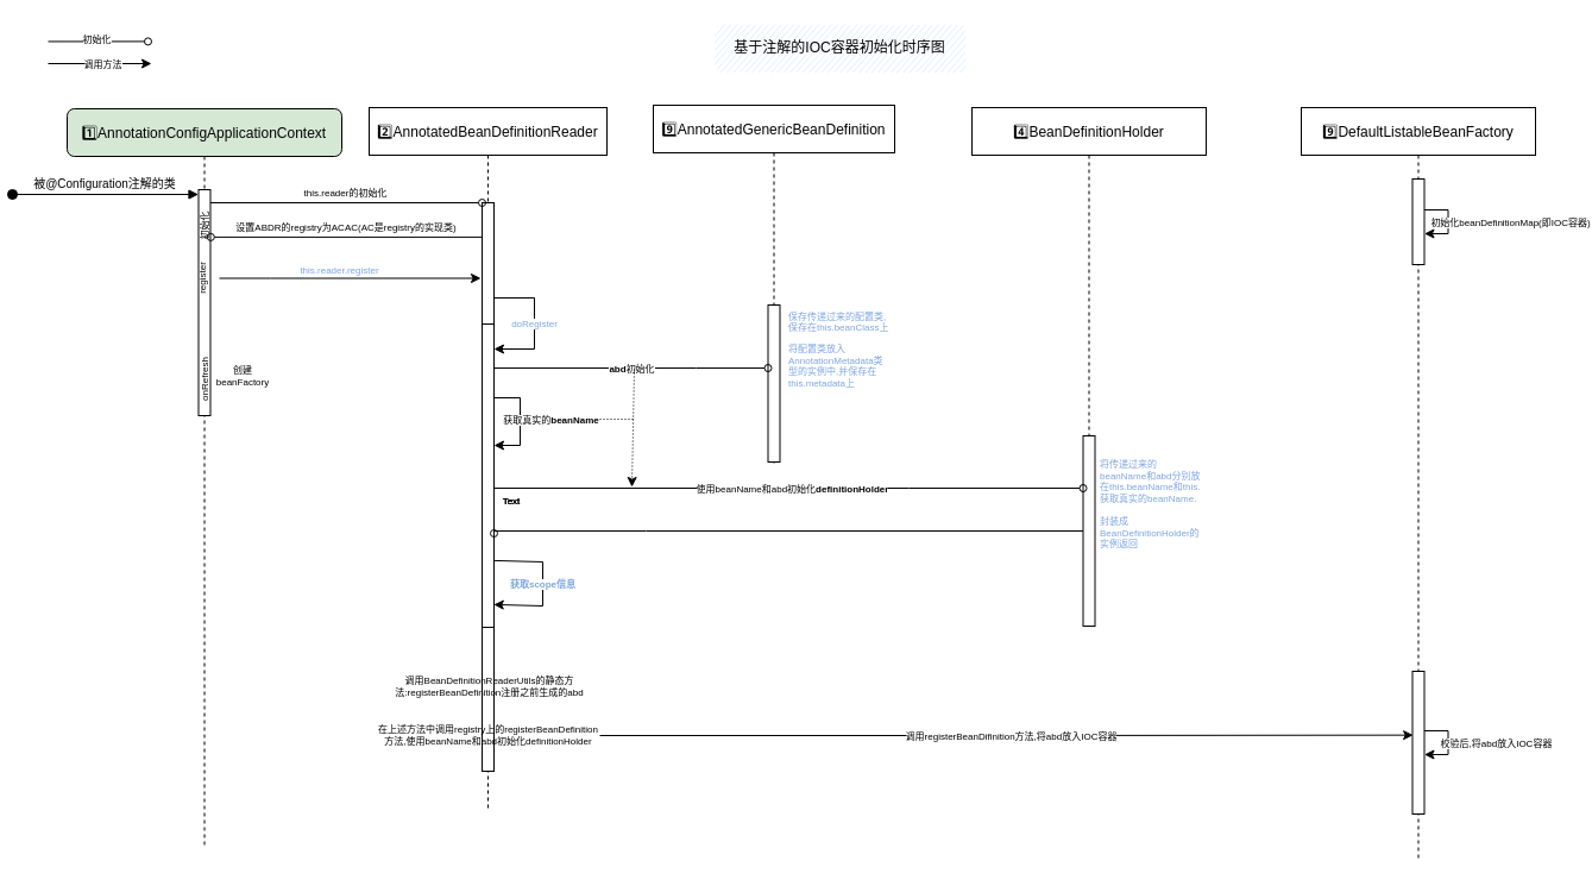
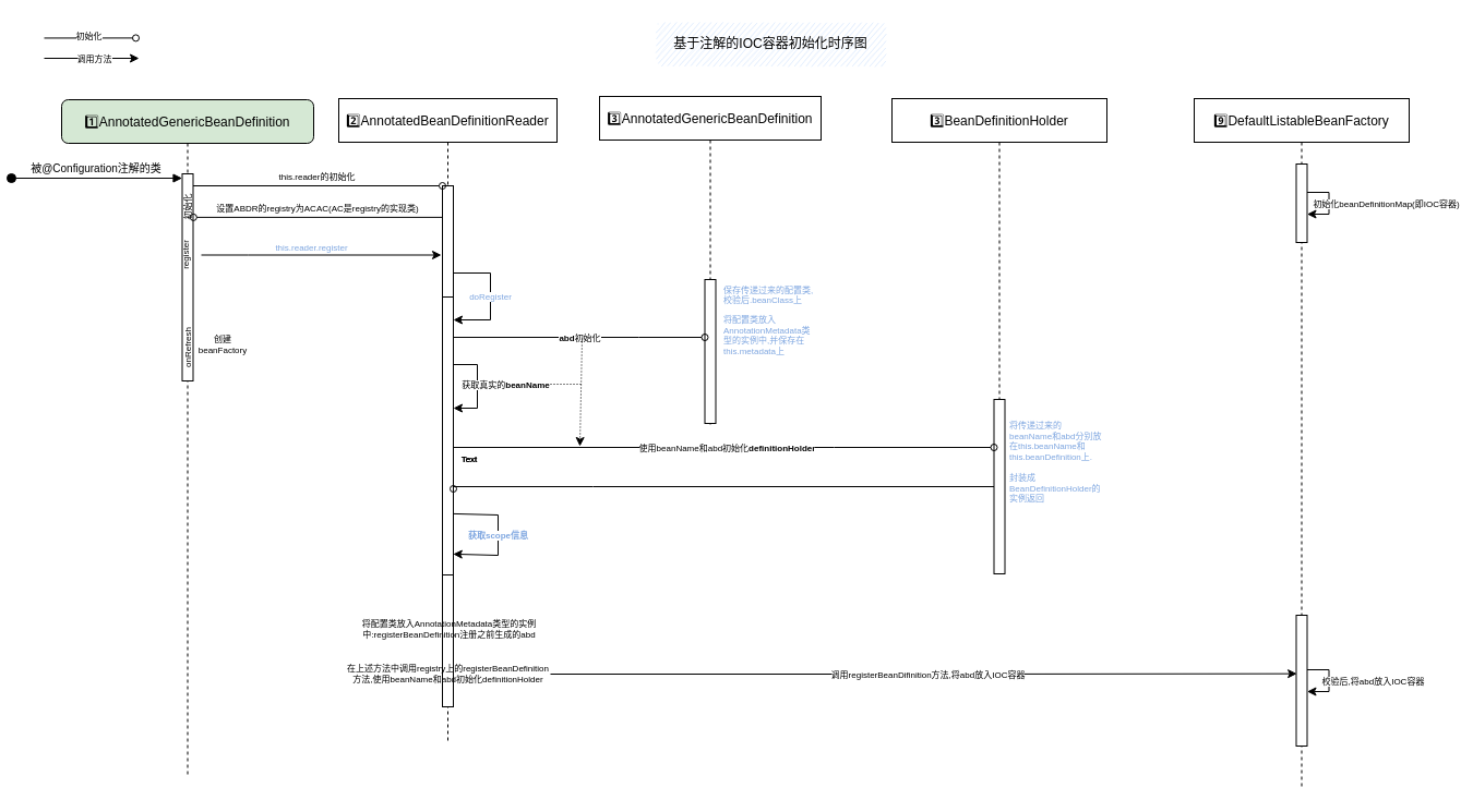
  <mxCell id="0" />
  <mxCell id="1" parent="0" />
- <mxCell id="2" value="1️⃣AnnotationConfigApplicationContext" style="shape=umlLifeline;perimeter=lifelinePerimeter;container=1;collapsible=0;recursiveResize=0;rounded=1;shadow=0;strokeWidth=1;glass=0;sketch=0;fillColor=#d5e8d4;strokeColor=#000000;" parent="1" vertex="1"><mxGeometry x="36" y="91" width="231" height="620" as="geometry" /></mxCell>
+ <mxCell id="2" value="1️⃣AnnotatedGenericBeanDefinition" style="shape=umlLifeline;perimeter=lifelinePerimeter;container=1;collapsible=0;recursiveResize=0;rounded=1;shadow=0;strokeWidth=1;glass=0;sketch=0;fillColor=#d5e8d4;strokeColor=#000000;" parent="1" vertex="1"><mxGeometry x="36" y="91" width="231" height="620" as="geometry" /></mxCell>
  <mxCell id="3" value="" style="points=[];perimeter=orthogonalPerimeter;rounded=0;shadow=0;strokeWidth=1;" parent="2" vertex="1"><mxGeometry x="110.5" y="68" width="10" height="190" as="geometry" /></mxCell>
  <mxCell id="4" value="被@Configuration注解的类" style="verticalAlign=bottom;startArrow=oval;endArrow=block;startSize=8;shadow=0;strokeWidth=1;fontSize=10;" parent="2" target="3" edge="1"><mxGeometry relative="1" as="geometry"><mxPoint x="-46" y="72" as="sourcePoint" /></mxGeometry></mxCell>
  <mxCell id="5" value="初始化" style="text;html=1;strokeColor=none;fillColor=none;align=center;verticalAlign=middle;whiteSpace=wrap;rounded=0;shadow=0;glass=0;sketch=1;fontSize=8;rotation=-90;" parent="2" vertex="1"><mxGeometry x="85.5" y="84" width="60" height="30" as="geometry" /></mxCell>
  <mxCell id="6" value="&lt;div&gt;register&lt;/div&gt;" style="text;html=1;strokeColor=none;fillColor=none;align=center;verticalAlign=middle;whiteSpace=wrap;rounded=0;shadow=0;glass=0;sketch=1;fontSize=8;rotation=-90;" parent="2" vertex="1"><mxGeometry x="83" y="127.5" width="60" height="30" as="geometry" /></mxCell>
  <mxCell id="7" value="&lt;div&gt;onRefresh&lt;/div&gt;" style="text;html=1;strokeColor=none;fillColor=none;align=center;verticalAlign=middle;whiteSpace=wrap;rounded=0;fontSize=8;rotation=-90;" vertex="1" parent="2"><mxGeometry x="85.5" y="213" width="60" height="30" as="geometry" /></mxCell>
  <mxCell id="8" value="创建beanFactory" style="text;html=1;strokeColor=none;fillColor=none;align=center;verticalAlign=middle;whiteSpace=wrap;rounded=0;fontSize=8;" vertex="1" parent="2"><mxGeometry x="118" y="210" width="60" height="30" as="geometry" /></mxCell>
  <mxCell id="9" value="2️⃣AnnotatedBeanDefinitionReader" style="shape=umlLifeline;perimeter=lifelinePerimeter;container=1;collapsible=0;recursiveResize=0;rounded=0;shadow=0;strokeWidth=1;" parent="1" vertex="1"><mxGeometry x="290" y="90" width="200" height="590" as="geometry" /></mxCell>
  <mxCell id="10" value="&lt;div&gt;&lt;font color=&quot;#7EA6E0&quot;&gt;doRegister&lt;/font&gt;&lt;/div&gt;" style="edgeStyle=orthogonalEdgeStyle;rounded=0;orthogonalLoop=1;jettySize=auto;html=1;fontSize=8;endArrow=classic;endFill=1;" parent="9" source="11" target="12" edge="1"><mxGeometry relative="1" as="geometry"><Array as="points"><mxPoint x="139" y="160" /><mxPoint x="139" y="203" /></Array></mxGeometry></mxCell>
  <mxCell id="11" value="" style="points=[];perimeter=orthogonalPerimeter;rounded=0;shadow=0;strokeWidth=1;" parent="9" vertex="1"><mxGeometry x="95" y="80" width="10" height="478" as="geometry" /></mxCell>
  <mxCell id="12" value="" style="points=[];perimeter=orthogonalPerimeter;rounded=0;shadow=0;strokeWidth=1;" parent="9" vertex="1"><mxGeometry x="95" y="182" width="10" height="255" as="geometry" /></mxCell>
  <mxCell id="13" style="edgeStyle=orthogonalEdgeStyle;rounded=0;orthogonalLoop=1;jettySize=auto;html=1;fontSize=8;endArrow=classic;endFill=1;elbow=vertical;" parent="9" source="12" target="12" edge="1"><mxGeometry relative="1" as="geometry"><mxPoint x="114" y="244.0" as="sourcePoint" /><mxPoint x="114" y="284.0" as="targetPoint" /><Array as="points"><mxPoint x="127" y="244" /><mxPoint x="131" y="284" /></Array></mxGeometry></mxCell>
  <mxCell id="14" value="获取真实的&lt;b&gt;beanName&lt;/b&gt;" style="edgeLabel;html=1;align=center;verticalAlign=middle;resizable=0;points=[];fontSize=8;" parent="13" vertex="1" connectable="0"><mxGeometry x="-0.198" y="1" relative="1" as="geometry"><mxPoint x="24" y="6" as="offset" /></mxGeometry></mxCell>
  <mxCell id="15" value="" style="endArrow=classic;html=1;rounded=0;fontSize=8;fontColor=#7EA6E0;exitX=0.978;exitY=0.78;exitDx=0;exitDy=0;exitPerimeter=0;entryX=0.978;entryY=0.925;entryDx=0;entryDy=0;entryPerimeter=0;" parent="9" source="12" target="12" edge="1"><mxGeometry width="50" height="50" relative="1" as="geometry"><mxPoint x="264" y="373" as="sourcePoint" /><mxPoint x="314" y="323" as="targetPoint" /><Array as="points"><mxPoint x="146" y="382" /><mxPoint x="146" y="419" /></Array></mxGeometry></mxCell>
  <mxCell id="16" value="&lt;b&gt;获取scope信息&lt;/b&gt;" style="edgeLabel;html=1;align=center;verticalAlign=middle;resizable=0;points=[];fontSize=8;fontColor=#7EA6E0;" parent="15" vertex="1" connectable="0"><mxGeometry x="-0.001" y="-1" relative="1" as="geometry"><mxPoint as="offset" /></mxGeometry></mxCell>
- <mxCell id="17" value="调用BeanDefinitionReaderUtils的静态方法:registerBeanDefinition注册之前生成的abd" style="text;html=1;strokeColor=none;fillColor=none;align=center;verticalAlign=middle;whiteSpace=wrap;rounded=0;shadow=0;glass=0;sketch=1;fontSize=8;fontColor=#000000;" parent="9" vertex="1"><mxGeometry x="6" y="467" width="191" height="40" as="geometry" /></mxCell>
+ <mxCell id="17" value="将配置类放入AnnotationMetadata类型的实例中:registerBeanDefinition注册之前生成的abd" style="text;html=1;strokeColor=none;fillColor=none;align=center;verticalAlign=middle;whiteSpace=wrap;rounded=0;shadow=0;glass=0;sketch=1;fontSize=8;fontColor=#000000;" parent="9" vertex="1"><mxGeometry x="6" y="467" width="191" height="40" as="geometry" /></mxCell>
  <mxCell id="18" value="&lt;div&gt;在上述方法中调用registry上的registerBeanDefinition方法,使用beanName和abd初始化definitionHolder&lt;/div&gt;" style="text;html=1;strokeColor=none;fillColor=none;align=center;verticalAlign=middle;whiteSpace=wrap;rounded=0;shadow=0;glass=0;sketch=1;fontSize=8;fontColor=#000000;" parent="9" vertex="1"><mxGeometry x="7" y="512" width="187" height="32" as="geometry" /></mxCell>
  <mxCell id="19" value="this.reader的初始化" style="verticalAlign=bottom;endArrow=oval;entryX=0;entryY=0;shadow=0;strokeWidth=1;fontSize=8;endFill=0;" parent="1" source="3" target="11" edge="1"><mxGeometry relative="1" as="geometry"><mxPoint x="265" y="170" as="sourcePoint" /></mxGeometry></mxCell>
  <mxCell id="20" value="设置ABDR的registry为ACAC(AC是registry的实现类)" style="verticalAlign=bottom;endArrow=oval;entryX=1.033;entryY=0.21;shadow=0;strokeWidth=1;fontSize=8;entryDx=0;entryDy=0;entryPerimeter=0;endFill=0;" parent="1" source="11" target="3" edge="1"><mxGeometry relative="1" as="geometry"><mxPoint x="230" y="210" as="sourcePoint" /><mxPoint x="191" y="199" as="targetPoint" /></mxGeometry></mxCell>
- <mxCell id="21" value="9️⃣AnnotatedGenericBeanDefinition" style="shape=umlLifeline;perimeter=lifelinePerimeter;container=1;collapsible=0;recursiveResize=0;rounded=0;shadow=0;strokeWidth=1;" parent="1" vertex="1"><mxGeometry x="529" y="88" width="203" height="304" as="geometry" /></mxCell>
+ <mxCell id="21" value="3️⃣AnnotatedGenericBeanDefinition" style="shape=umlLifeline;perimeter=lifelinePerimeter;container=1;collapsible=0;recursiveResize=0;rounded=0;shadow=0;strokeWidth=1;" parent="1" vertex="1"><mxGeometry x="529" y="88" width="203" height="304" as="geometry" /></mxCell>
  <mxCell id="22" value="" style="points=[];perimeter=orthogonalPerimeter;rounded=0;shadow=0;strokeWidth=1;" parent="21" vertex="1"><mxGeometry x="96.5" y="168" width="10" height="132" as="geometry" /></mxCell>
- <mxCell id="23" value="&lt;div&gt;&lt;br&gt;&lt;/div&gt;&lt;div&gt;&lt;br&gt;&lt;/div&gt;&lt;div&gt;&lt;br&gt;&lt;/div&gt;&lt;p&gt;保存传递过来的配置类,保存在this.beanClass上&lt;/p&gt;&lt;p&gt;将配置类放入AnnotationMetadata类型的实例中,并保存在this.metadata上&lt;br&gt;&lt;/p&gt;" style="text;html=1;strokeColor=none;fillColor=none;spacing=5;spacingTop=-20;whiteSpace=wrap;overflow=hidden;rounded=0;shadow=0;glass=0;sketch=1;fontSize=8;fontColor=#7EA6E0;" parent="21" vertex="1"><mxGeometry x="109" y="147" width="94" height="113" as="geometry" /></mxCell>
+ <mxCell id="23" value="&lt;div&gt;&lt;br&gt;&lt;/div&gt;&lt;div&gt;&lt;br&gt;&lt;/div&gt;&lt;div&gt;&lt;br&gt;&lt;/div&gt;&lt;p&gt;保存传递过来的配置类,校验后.beanClass上&lt;/p&gt;&lt;p&gt;将配置类放入AnnotationMetadata类型的实例中,并保存在this.metadata上&lt;br&gt;&lt;/p&gt;" style="text;html=1;strokeColor=none;fillColor=none;spacing=5;spacingTop=-20;whiteSpace=wrap;overflow=hidden;rounded=0;shadow=0;glass=0;sketch=1;fontSize=8;fontColor=#7EA6E0;" parent="21" vertex="1"><mxGeometry x="109" y="147" width="94" height="113" as="geometry" /></mxCell>
  <mxCell id="24" value="基于注解的IOC容器初始化时序图" style="text;html=1;strokeColor=none;fillColor=#dae8fc;align=center;verticalAlign=middle;whiteSpace=wrap;rounded=1;shadow=0;glass=0;sketch=1;gradientColor=none;" parent="1" vertex="1"><mxGeometry x="581" y="20" width="210" height="40" as="geometry" /></mxCell>
  <mxCell id="25" value="" style="edgeStyle=orthogonalEdgeStyle;rounded=0;orthogonalLoop=1;jettySize=auto;html=1;fontSize=8;" parent="1" source="6" edge="1"><mxGeometry relative="1" as="geometry"><mxPoint x="384" y="233.5" as="targetPoint" /><Array as="points"><mxPoint x="207" y="234" /><mxPoint x="207" y="234" /></Array></mxGeometry></mxCell>
  <mxCell id="26" value="&lt;div&gt;&lt;font color=&quot;#7EA6E0&quot;&gt;this.reader.register&lt;/font&gt;&lt;/div&gt;" style="edgeLabel;html=1;align=center;verticalAlign=middle;resizable=0;points=[];fontSize=8;" parent="25" vertex="1" connectable="0"><mxGeometry x="-0.347" y="-1" relative="1" as="geometry"><mxPoint x="28" y="-8" as="offset" /></mxGeometry></mxCell>
  <mxCell id="27" value="" style="edgeStyle=segmentEdgeStyle;endArrow=oval;html=1;rounded=0;fontSize=8;endFill=0;" parent="1" edge="1"><mxGeometry width="50" height="50" relative="1" as="geometry"><mxPoint x="20" y="34.44" as="sourcePoint" /><mxPoint x="104" y="34" as="targetPoint" /></mxGeometry></mxCell>
  <mxCell id="28" value="&lt;div&gt;初始化&lt;/div&gt;" style="edgeLabel;html=1;align=center;verticalAlign=middle;resizable=0;points=[];fontSize=8;" parent="27" vertex="1" connectable="0"><mxGeometry x="-0.307" y="2" relative="1" as="geometry"><mxPoint x="12" as="offset" /></mxGeometry></mxCell>
  <mxCell id="29" value="" style="endArrow=classic;html=1;rounded=0;fontSize=8;" parent="1" edge="1"><mxGeometry width="50" height="50" relative="1" as="geometry"><mxPoint x="20" y="53" as="sourcePoint" /><mxPoint x="107" y="53" as="targetPoint" /></mxGeometry></mxCell>
  <mxCell id="30" value="&lt;div&gt;调用方法&lt;/div&gt;" style="edgeLabel;html=1;align=center;verticalAlign=middle;resizable=0;points=[];fontSize=8;" parent="29" vertex="1" connectable="0"><mxGeometry x="-0.086" relative="1" as="geometry"><mxPoint x="5" as="offset" /></mxGeometry></mxCell>
  <mxCell id="31" style="edgeStyle=orthogonalEdgeStyle;rounded=0;orthogonalLoop=1;jettySize=auto;html=1;fontSize=8;endArrow=oval;endFill=0;" parent="1" source="12" target="22" edge="1"><mxGeometry relative="1" as="geometry"><Array as="points"><mxPoint x="565" y="309" /><mxPoint x="565" y="309" /></Array></mxGeometry></mxCell>
  <mxCell id="32" value="&lt;b&gt;abd&lt;/b&gt;初始化" style="edgeLabel;html=1;align=center;verticalAlign=middle;resizable=0;points=[];fontSize=8;" parent="31" vertex="1" connectable="0"><mxGeometry x="-0.005" relative="1" as="geometry"><mxPoint as="offset" /></mxGeometry></mxCell>
- <mxCell id="33" value="4️⃣BeanDefinitionHolder" style="shape=umlLifeline;perimeter=lifelinePerimeter;container=1;collapsible=0;recursiveResize=0;rounded=0;shadow=0;strokeWidth=1;" parent="1" vertex="1"><mxGeometry x="797" y="90" width="197" height="302" as="geometry" /></mxCell>
+ <mxCell id="33" value="3️⃣BeanDefinitionHolder" style="shape=umlLifeline;perimeter=lifelinePerimeter;container=1;collapsible=0;recursiveResize=0;rounded=0;shadow=0;strokeWidth=1;" parent="1" vertex="1"><mxGeometry x="797" y="90" width="197" height="302" as="geometry" /></mxCell>
  <mxCell id="34" style="edgeStyle=orthogonalEdgeStyle;rounded=0;orthogonalLoop=1;jettySize=auto;html=1;fontSize=8;fontColor=#7EA6E0;endArrow=oval;endFill=0;" parent="1" source="35" edge="1"><mxGeometry relative="1" as="geometry"><mxPoint x="395" y="448" as="targetPoint" /><Array as="points"><mxPoint x="523" y="446" /><mxPoint x="523" y="446" /></Array></mxGeometry></mxCell>
  <mxCell id="35" value="" style="points=[];perimeter=orthogonalPerimeter;rounded=0;shadow=0;strokeWidth=1;" parent="1" vertex="1"><mxGeometry x="890.5" y="366" width="10" height="160" as="geometry" /></mxCell>
  <mxCell id="36" style="edgeStyle=orthogonalEdgeStyle;rounded=0;orthogonalLoop=1;jettySize=auto;html=1;fontSize=8;endArrow=oval;endFill=0;" parent="1" source="12" target="35" edge="1"><mxGeometry relative="1" as="geometry"><Array as="points"><mxPoint x="744" y="410" /><mxPoint x="744" y="410" /></Array></mxGeometry></mxCell>
  <mxCell id="37" value="使用beanName和abd初始化&lt;b&gt;definitionHolder&lt;/b&gt;" style="edgeLabel;html=1;align=center;verticalAlign=middle;resizable=0;points=[];fontSize=8;" parent="36" vertex="1" connectable="0"><mxGeometry x="-0.344" y="2" relative="1" as="geometry"><mxPoint x="87" y="2" as="offset" /></mxGeometry></mxCell>
  <mxCell id="38" value="" style="endArrow=classic;html=1;rounded=0;fontSize=8;dashed=1;dashPattern=1 2;" parent="1" edge="1"><mxGeometry width="50" height="50" relative="1" as="geometry"><mxPoint x="513" y="310" as="sourcePoint" /><mxPoint x="511" y="409" as="targetPoint" /><Array as="points" /></mxGeometry></mxCell>
  <mxCell id="39" value="" style="endArrow=none;html=1;rounded=0;fontSize=8;endFill=0;dashed=1;dashPattern=1 2;" parent="1" edge="1"><mxGeometry width="50" height="50" relative="1" as="geometry"><mxPoint x="484" y="352" as="sourcePoint" /><mxPoint x="513" y="352" as="targetPoint" /></mxGeometry></mxCell>
- <mxCell id="40" value="&lt;div&gt;&lt;br&gt;&lt;/div&gt;&lt;div&gt;&lt;br&gt;&lt;/div&gt;&lt;div&gt;将传递过来的beanName和abd分别放在this.beanName和this.获取真实的beanName.&lt;/div&gt;&lt;div&gt;&lt;br&gt;&lt;/div&gt;&lt;div&gt;封装成BeanDefinitionHolder的实例返回&lt;br&gt;&lt;/div&gt;" style="text;html=1;strokeColor=none;fillColor=none;spacing=5;spacingTop=-20;whiteSpace=wrap;overflow=hidden;rounded=0;shadow=0;glass=0;sketch=1;fontSize=8;fontColor=#7EA6E0;" parent="1" vertex="1"><mxGeometry x="900" y="377" width="94" height="113" as="geometry" /></mxCell>
+ <mxCell id="40" value="&lt;div&gt;&lt;br&gt;&lt;/div&gt;&lt;div&gt;&lt;br&gt;&lt;/div&gt;&lt;div&gt;将传递过来的beanName和abd分别放在this.beanName和this.beanDefinition上.&lt;/div&gt;&lt;div&gt;&lt;br&gt;&lt;/div&gt;&lt;div&gt;封装成BeanDefinitionHolder的实例返回&lt;br&gt;&lt;/div&gt;" style="text;html=1;strokeColor=none;fillColor=none;spacing=5;spacingTop=-20;whiteSpace=wrap;overflow=hidden;rounded=0;shadow=0;glass=0;sketch=1;fontSize=8;fontColor=#7EA6E0;" parent="1" vertex="1"><mxGeometry x="900" y="377" width="94" height="113" as="geometry" /></mxCell>
  <mxCell id="41" value="9️⃣DefaultListableBeanFactory" style="shape=umlLifeline;perimeter=lifelinePerimeter;container=1;collapsible=0;recursiveResize=0;rounded=0;shadow=0;strokeWidth=1;" parent="1" vertex="1"><mxGeometry x="1074" y="90" width="197" height="633" as="geometry" /></mxCell>
  <mxCell id="42" value="" style="points=[];perimeter=orthogonalPerimeter;rounded=0;shadow=0;strokeWidth=1;" parent="41" vertex="1"><mxGeometry x="93.5" y="60" width="10" height="72" as="geometry" /></mxCell>
  <mxCell id="43" style="edgeStyle=orthogonalEdgeStyle;rounded=0;orthogonalLoop=1;jettySize=auto;html=1;fontSize=8;fontColor=#000000;endArrow=classic;endFill=1;elbow=vertical;" parent="41" source="42" target="42" edge="1"><mxGeometry relative="1" as="geometry" /></mxCell>
  <mxCell id="44" value="初始化beanDefinitionMap(即IOC容器)" style="edgeLabel;html=1;align=center;verticalAlign=middle;resizable=0;points=[];fontSize=8;fontColor=#000000;" parent="43" vertex="1" connectable="0"><mxGeometry x="-0.222" y="1" relative="1" as="geometry"><mxPoint x="51" y="7" as="offset" /></mxGeometry></mxCell>
  <mxCell id="45" value="" style="points=[];perimeter=orthogonalPerimeter;rounded=0;shadow=0;strokeWidth=1;" parent="41" vertex="1"><mxGeometry x="93.5" y="474" width="10" height="120" as="geometry" /></mxCell>
  <mxCell id="46" style="edgeStyle=orthogonalEdgeStyle;rounded=0;orthogonalLoop=1;jettySize=auto;html=1;fontSize=8;fontColor=#000000;endArrow=classic;endFill=1;" parent="41" source="45" target="45" edge="1"><mxGeometry relative="1" as="geometry" /></mxCell>
  <mxCell id="47" value="校验后,将abd放入IOC容器" style="edgeLabel;html=1;align=center;verticalAlign=middle;resizable=0;points=[];fontSize=8;fontColor=#000000;" parent="46" vertex="1" connectable="0"><mxGeometry x="-0.193" relative="1" as="geometry"><mxPoint x="40" y="6" as="offset" /></mxGeometry></mxCell>
  <mxCell id="48" style="edgeStyle=orthogonalEdgeStyle;rounded=0;orthogonalLoop=1;jettySize=auto;html=1;fontSize=8;fontColor=#000000;endArrow=classic;endFill=1;entryX=0.061;entryY=0.447;entryDx=0;entryDy=0;entryPerimeter=0;" parent="1" source="18" target="45" edge="1"><mxGeometry relative="1" as="geometry"><mxPoint x="956" y="618" as="targetPoint" /></mxGeometry></mxCell>
  <mxCell id="49" value="调用registerBeanDifinition方法,将abd放入IOC容器" style="edgeLabel;html=1;align=center;verticalAlign=middle;resizable=0;points=[];fontSize=8;fontColor=#000000;" parent="48" vertex="1" connectable="0"><mxGeometry x="0.01" y="-1" relative="1" as="geometry"><mxPoint as="offset" /></mxGeometry></mxCell>
  <mxCell id="50" value="Text" style="text;html=1;strokeColor=none;fillColor=none;align=center;verticalAlign=middle;whiteSpace=wrap;rounded=0;fontSize=8;" vertex="1" parent="1"><mxGeometry x="380" y="406" width="60" height="30" as="geometry" /></mxCell>
  <mxCell id="51" value="Text" style="text;html=1;strokeColor=none;fillColor=none;align=center;verticalAlign=middle;whiteSpace=wrap;rounded=0;fontSize=8;" vertex="1" parent="1"><mxGeometry x="380" y="406" width="60" height="30" as="geometry" /></mxCell>
  <mxCell id="52" value="Text" style="text;html=1;strokeColor=none;fillColor=none;align=center;verticalAlign=middle;whiteSpace=wrap;rounded=0;fontSize=8;" vertex="1" parent="1"><mxGeometry x="380" y="406" width="60" height="30" as="geometry" /></mxCell>
